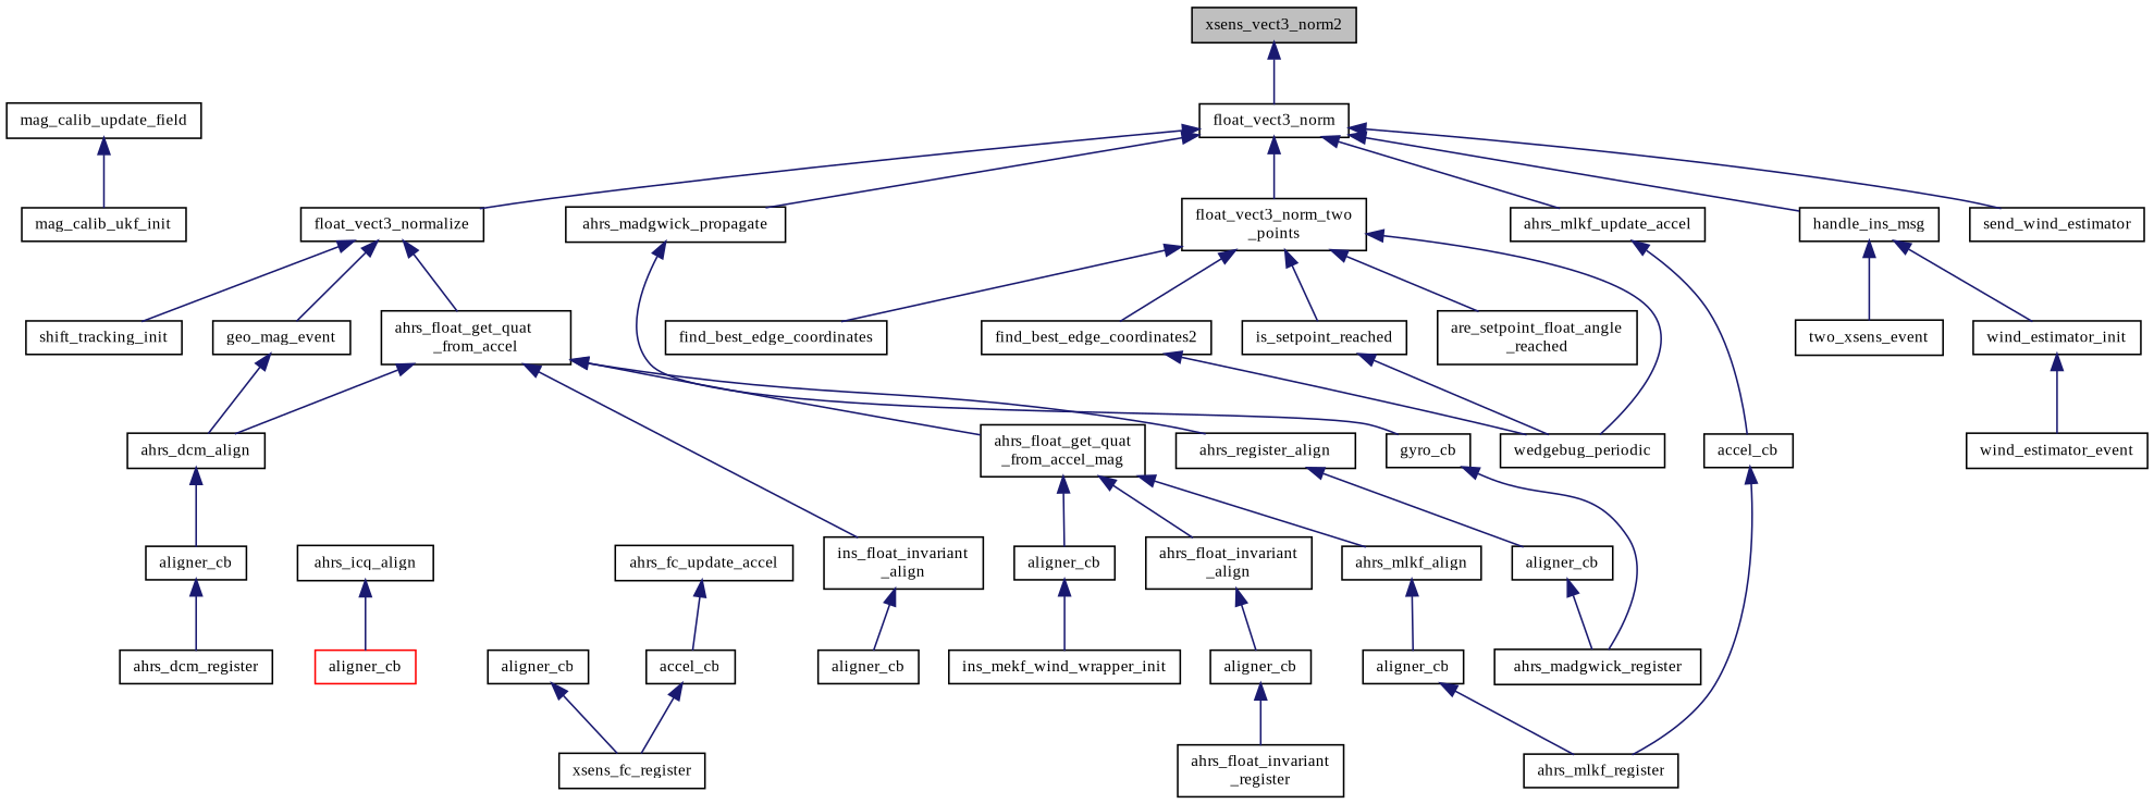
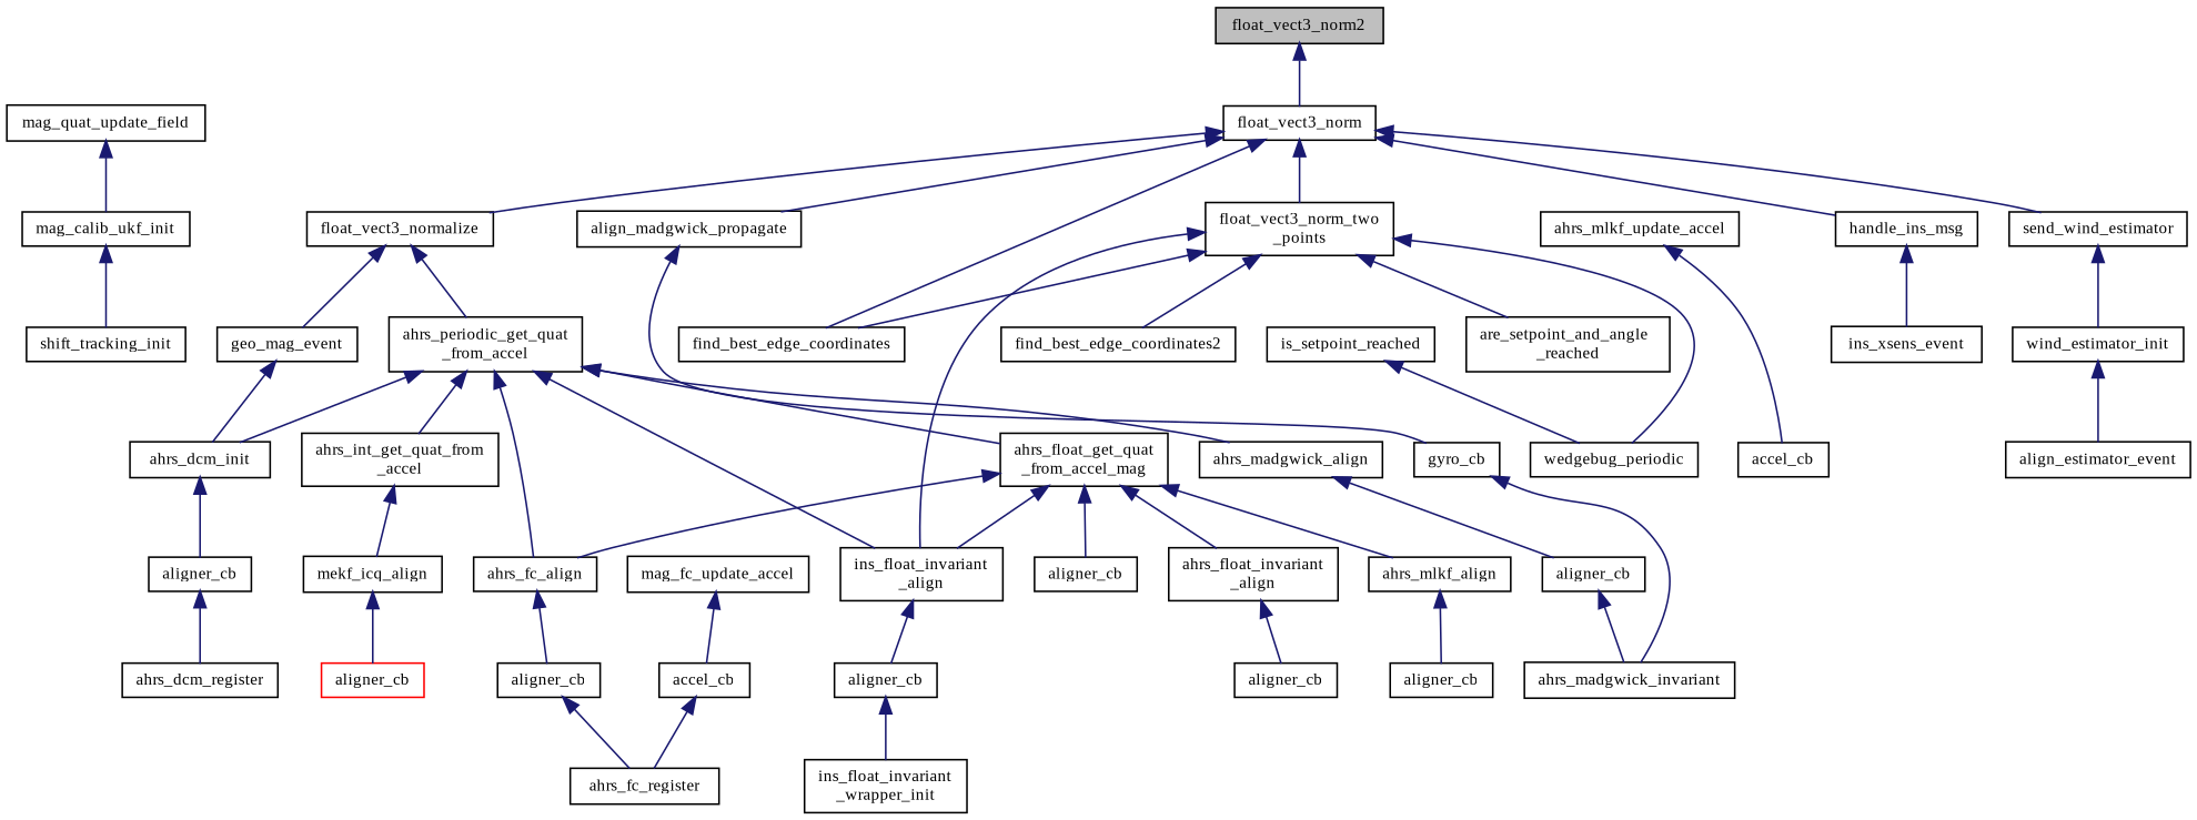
  digraph {
    fontname="Liberation Serif"
    rankdir=TB
    node [color=black fillcolor=white fontname="Liberation Serif" fontsize=10 shape=record style=filled]
    edge [color=midnightblue dir=back fontname="Liberation Serif" fontsize=10 labelfontname=FreeSans labelfontsize=10 style=solid]
-   n1 [fillcolor=grey75 fontcolor=black height=0.2 label=xsens_vect3_norm2 width=0.4]
+   n1 [fillcolor=grey75 fontcolor=black height=0.2 label=float_vect3_norm2 width=0.4]
    n2 [height=0.2 label=float_vect3_norm width=0.4]
-   n3 [height=0.2 label=ahrs_madgwick_propagate width=0.4]
+   n3 [height=0.2 label=align_madgwick_propagate width=0.4]
    n4 [height=0.2 label=ahrs_mlkf_update_accel width=0.4]
    n5 [height=0.2 label="float_vect3_norm_two\l_points" width=0.4]
    n6 [height=0.2 label=float_vect3_normalize width=0.4]
    n7 [height=0.2 label=handle_ins_msg width=0.4]
    n8 [height=0.2 label=send_wind_estimator width=0.4]
-   n9 [height=0.2 label=ahrs_fc_update_accel width=0.4]
+   n9 [height=0.2 label=mag_fc_update_accel width=0.4]
    n10 [height=0.2 label=accel_cb width=0.4]
    n11 [height=0.2 label=gyro_cb width=0.4]
    n12 [height=0.2 label=accel_cb width=0.4]
-   n13 [height=0.2 label="are_setpoint_float_angle\l_reached" width=0.4]
+   n13 [height=0.2 label="are_setpoint_and_angle\l_reached" width=0.4]
    n14 [height=0.2 label=find_best_edge_coordinates width=0.4]
    n15 [height=0.2 label=find_best_edge_coordinates2 width=0.4]
    n16 [height=0.2 label=wedgebug_periodic width=0.4]
    n17 [height=0.2 label=is_setpoint_reached width=0.4]
-   n18 [height=0.2 label="ahrs_float_get_quat\l_from_accel" width=0.4]
+   n18 [height=0.2 label="ahrs_periodic_get_quat\l_from_accel" width=0.4]
    n19 [height=0.2 label=shift_tracking_init width=0.4]
    n20 [height=0.2 label=geo_mag_event width=0.4]
-   n21 [height=0.2 label=two_xsens_event width=0.4]
-   n22 [height=0.2 label=mag_calib_update_field width=0.4]
+   n21 [height=0.2 label=ins_xsens_event width=0.4]
+   n22 [height=0.2 label=mag_quat_update_field width=0.4]
    n23 [height=0.2 label=mag_calib_ukf_init width=0.4]
    n24 [height=0.2 label=wind_estimator_init width=0.4]
-   n25 [height=0.2 label=xsens_fc_register width=0.4]
-   n26 [height=0.2 label=ahrs_madgwick_register width=0.4]
-   n27 [height=0.2 label=ahrs_mlkf_register width=0.4]
-   n28 [height=0.2 label=ahrs_dcm_align width=0.4]
+   n25 [height=0.2 label=ahrs_fc_register width=0.4]
+   n26 [height=0.2 label=ahrs_madgwick_invariant width=0.4]
+   n28 [height=0.2 label=ahrs_dcm_init width=0.4]
+   n29 [height=0.2 label=ahrs_fc_align width=0.4]
    n30 [height=0.2 label="ahrs_float_get_quat\l_from_accel_mag" width=0.4]
    n31 [height=0.2 label="ins_float_invariant\l_align" width=0.4]
-   n33 [height=0.2 label=ahrs_register_align width=0.4]
+   n32 [height=0.2 label="ahrs_int_get_quat_from\l_accel" width=0.4]
+   n33 [height=0.2 label=ahrs_madgwick_align width=0.4]
    n34 [height=0.2 label=aligner_cb width=0.4]
    n35 [height=0.2 label=aligner_cb width=0.4]
    n36 [height=0.2 label="ahrs_float_invariant\l_align" width=0.4]
    n37 [height=0.2 label=ahrs_mlkf_align width=0.4]
    n38 [height=0.2 label=aligner_cb width=0.4]
    n39 [height=0.2 label=aligner_cb width=0.4]
-   n40 [height=0.2 label=ahrs_icq_align width=0.4]
+   n40 [height=0.2 label=mekf_icq_align width=0.4]
    n41 [height=0.2 label=aligner_cb width=0.4]
    n42 [height=0.2 label=ahrs_dcm_register width=0.4]
    n43 [height=0.2 label=aligner_cb width=0.4]
    n44 [height=0.2 label=aligner_cb width=0.4]
-   n45 [height=0.2 label=ins_mekf_wind_wrapper_init width=0.4]
-   n46 [height=0.2 label="ahrs_float_invariant\l_register" width=0.4]
    n47 [color=red height=0.2 label=aligner_cb width=0.4]
-   n49 [height=0.2 label=wind_estimator_event width=0.4]
+   n48 [height=0.2 label="ins_float_invariant\l_wrapper_init" width=0.4]
+   n49 [height=0.2 label=align_estimator_event width=0.4]
    n1 -> n2
    n2 -> n3
-   n2 -> n4
+   n2 -> n14
    n2 -> n5
    n2 -> n6
    n2 -> n7
    n2 -> n8
    n3 -> n11
    n4 -> n12
    n5 -> n13
    n5 -> n14
    n5 -> n15
    n5 -> n16
-   n5 -> n17
+   n5 -> n31
    n6 -> n18
-   n6 -> n19
+   n23 -> n19
    n6 -> n20
    n7 -> n21
-   n7 -> n24
+   n8 -> n24
    n9 -> n10
    n10 -> n25
    n11 -> n26
-   n12 -> n27
-   n15 -> n16
    n17 -> n16
    n18 -> n28
+   n18 -> n29
    n18 -> n30
    n18 -> n31
+   n18 -> n32
    n18 -> n33
    n20 -> n28
    n22 -> n23
    n24 -> n49
    n28 -> n34
+   n29 -> n35
+   n30 -> n29
+   n30 -> n31
    n30 -> n36
    n30 -> n37
    n30 -> n38
    n31 -> n39
+   n32 -> n40
    n33 -> n41
    n34 -> n42
    n35 -> n25
    n36 -> n43
    n37 -> n44
-   n38 -> n45
+   n39 -> n48
    n40 -> n47
    n41 -> n26
-   n43 -> n46
-   n44 -> n27
  }
